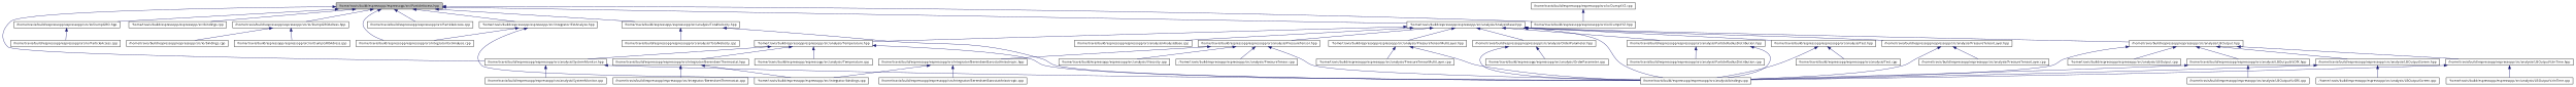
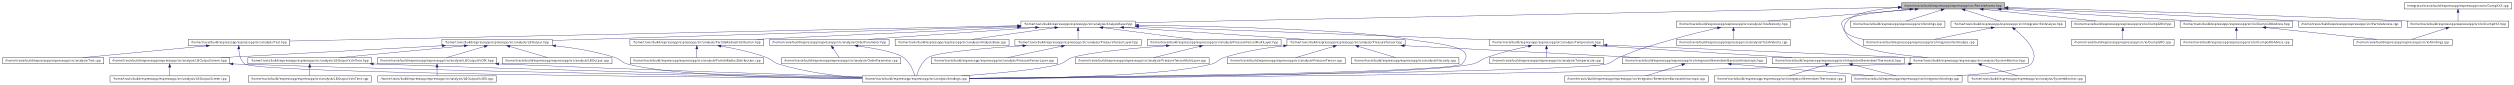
  digraph {
    fontname="Open Sans"
    node [color=black fillcolor=white fontname="Open Sans" fontsize=10 shape=record style=filled]
    edge [color=midnightblue dir=back fontname="Open Sans" fontsize=10 labelfontname=Helvetica labelfontsize=10 style=solid]
    n1 [fillcolor=grey75 fontcolor=black height=0.2 label="/home/travis/build/espressopp/espressopp/src/ParticleAccess.hpp" width=0.4]
    n2 [height=0.2 label="/home/travis/build/espressopp/espressopp/src/analysis/AnalysisBase.hpp" width=0.4]
    n3 [height=0.2 label="/home/travis/build/espressopp/espressopp/src/analysis/SystemMonitor.hpp" width=0.4]
    n4 [height=0.2 label="/home/travis/build/espressopp/espressopp/src/analysis/TotalVelocity.hpp" width=0.4]
    n5 [height=0.2 label="/home/travis/build/espressopp/espressopp/src/bindings.cpp" width=0.4]
    n6 [height=0.2 label="/home/travis/build/espressopp/espressopp/src/integrator/ExtAnalyze.hpp" width=0.4]
    n7 [height=0.2 label="/home/travis/build/espressopp/espressopp/src/integrator/ExtAnalyze.cpp" width=0.4]
    n8 [height=0.2 label="/home/travis/build/espressopp/espressopp/src/io/DumpXYZ.hpp" width=0.4]
    n9 [height=0.2 label="/home/travis/build/espressopp/espressopp/src/io/DumpGRO.hpp" width=0.4]
    n10 [height=0.2 label="/home/travis/build/espressopp/espressopp/src/io/DumpGROAdress.hpp" width=0.4]
    n11 [height=0.2 label="/home/travis/build/espressopp/espressopp/src/ParticleAccess.cpp" width=0.4]
    n12 [height=0.2 label="/home/travis/build/espressopp/espressopp/src/analysis/AnalysisBase.cpp" width=0.4]
    n13 [height=0.2 label="/home/travis/build/espressopp/espressopp/src/analysis/bindings.cpp" width=0.4]
    n14 [height=0.2 label="/home/travis/build/espressopp/espressopp/src/analysis/Temperature.hpp" width=0.4]
    n15 [height=0.2 label="/home/travis/build/espressopp/espressopp/src/analysis/PressureTensor.hpp" width=0.4]
    n16 [height=0.2 label="/home/travis/build/espressopp/espressopp/src/analysis/PressureTensorLayer.hpp" width=0.4]
    n17 [height=0.2 label="/home/travis/build/espressopp/espressopp/src/analysis/PressureTensorMultiLayer.hpp" width=0.4]
    n18 [height=0.2 label="/home/travis/build/espressopp/espressopp/src/analysis/Test.hpp" width=0.4]
    n19 [height=0.2 label="/home/travis/build/espressopp/espressopp/src/analysis/ParticleRadiusDistribution.hpp" width=0.4]
    n20 [height=0.2 label="/home/travis/build/espressopp/espressopp/src/analysis/OrderParameter.hpp" width=0.4]
    n21 [height=0.2 label="/home/travis/build/espressopp/espressopp/src/analysis/LBOutput.hpp" width=0.4]
    n22 [height=0.2 label="/home/travis/build/espressopp/espressopp/src/analysis/SystemMonitor.cpp" width=0.4]
    n23 [height=0.2 label="/home/travis/build/espressopp/espressopp/src/analysis/TotalVelocity.cpp" width=0.4]
    n24 [height=0.2 label="/home/travis/build/espressopp/espressopp/src/integrator/bindings.cpp" width=0.4]
    n25 [height=0.2 label="/home/travis/build/espressopp/espressopp/src/io/bindings.cpp" width=0.4]
-   n26 [height=0.2 label="/home/travis/build/espressopp/espressopp/src/io/ParticleAccess.cpp" width=0.4]
+   n26 [height=0.2 label="/home/travis/build/espressopp/espressopp/src/io/DumpGRO.cpp" width=0.4]
    n27 [height=0.2 label="/home/travis/build/espressopp/espressopp/src/io/DumpGROAdress.cpp" width=0.4]
    n28 [height=0.2 label="/home/travis/build/espressopp/espressopp/src/analysis/Temperature.cpp" width=0.4]
    n29 [height=0.2 label="/home/travis/build/espressopp/espressopp/src/integrator/BerendsenThermostat.hpp" width=0.4]
    n30 [height=0.2 label="/home/travis/build/espressopp/espressopp/src/analysis/PressureTensor.cpp" width=0.4]
    n31 [height=0.2 label="/home/travis/build/espressopp/espressopp/src/analysis/Viscosity.cpp" width=0.4]
    n32 [height=0.2 label="/home/travis/build/espressopp/espressopp/src/integrator/BerendsenBarostatAnisotropic.hpp" width=0.4]
    n33 [height=0.2 label="/home/travis/build/espressopp/espressopp/src/analysis/PressureTensorLayer.cpp" width=0.4]
    n34 [height=0.2 label="/home/travis/build/espressopp/espressopp/src/analysis/PressureTensorMultiLayer.cpp" width=0.4]
    n35 [height=0.2 label="/home/travis/build/espressopp/espressopp/src/analysis/Test.cpp" width=0.4]
    n36 [height=0.2 label="/home/travis/build/espressopp/espressopp/src/analysis/ParticleRadiusDistribution.cpp" width=0.4]
    n37 [height=0.2 label="/home/travis/build/espressopp/espressopp/src/analysis/OrderParameter.cpp" width=0.4]
    n38 [height=0.2 label="/home/travis/build/espressopp/espressopp/src/analysis/LBOutputScreen.hpp" width=0.4]
    n39 [height=0.2 label="/home/travis/build/espressopp/espressopp/src/analysis/LBOutputVzInTime.hpp" width=0.4]
    n40 [height=0.2 label="/home/travis/build/espressopp/espressopp/src/analysis/LBOutputVzOfX.hpp" width=0.4]
    n41 [height=0.2 label="/home/travis/build/espressopp/espressopp/src/analysis/LBOutput.cpp" width=0.4]
    n42 [height=0.2 label="/home/travis/build/espressopp/espressopp/src/integrator/BerendsenThermostat.cpp" width=0.4]
    n43 [height=0.2 label="/home/travis/build/espressopp/espressopp/src/integrator/BerendsenBarostatAnisotropic.cpp" width=0.4]
    n44 [height=0.2 label="/home/travis/build/espressopp/espressopp/src/analysis/LBOutputScreen.cpp" width=0.4]
    n45 [height=0.2 label="/home/travis/build/espressopp/espressopp/src/analysis/LBOutputVzInTime.cpp" width=0.4]
    n46 [height=0.2 label="/home/travis/build/espressopp/espressopp/src/analysis/LBOutputVzOfX.cpp" width=0.4]
-   n47 [height=0.2 label="/home/travis/build/espressopp/espressopp/src/io/DumpXYZ.cpp" width=0.4]
+   n47 [height=0.2 label="/integrator/travis/build/espressopp/espressopp/src/io/DumpXYZ.cpp" width=0.4]
    n1 -> n2
    n1 -> n3
    n1 -> n4
    n1 -> n5
    n1 -> n6
    n1 -> n7
    n1 -> n8
    n1 -> n9
    n1 -> n10
    n1 -> n11
    n2 -> n12
    n2 -> n13
    n2 -> n14
    n2 -> n15
    n2 -> n16
    n2 -> n17
    n2 -> n18
    n2 -> n19
    n2 -> n20
    n2 -> n21
    n3 -> n13
    n3 -> n22
    n4 -> n13
    n4 -> n23
    n6 -> n7
    n6 -> n24
+   n8 -> n25
    n9 -> n26
    n10 -> n25
    n10 -> n27
    n14 -> n3
    n14 -> n13
    n14 -> n28
    n14 -> n29
    n15 -> n13
    n15 -> n30
    n15 -> n31
    n15 -> n32
    n16 -> n13
    n16 -> n33
    n17 -> n13
    n17 -> n34
    n18 -> n13
    n18 -> n35
    n19 -> n13
    n19 -> n36
    n20 -> n13
    n20 -> n37
    n21 -> n13
    n21 -> n38
    n21 -> n39
    n21 -> n40
    n21 -> n41
    n29 -> n24
    n29 -> n42
    n32 -> n24
    n32 -> n43
    n38 -> n13
    n38 -> n44
    n39 -> n13
    n39 -> n45
    n40 -> n13
    n40 -> n46
    n47 -> n8
  }
